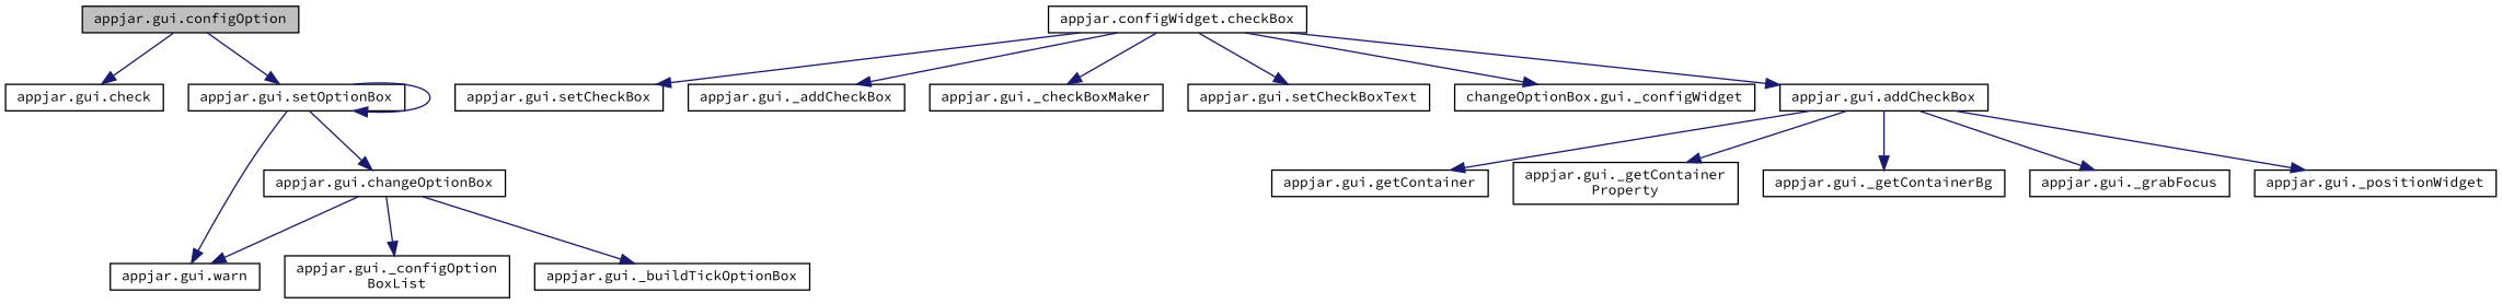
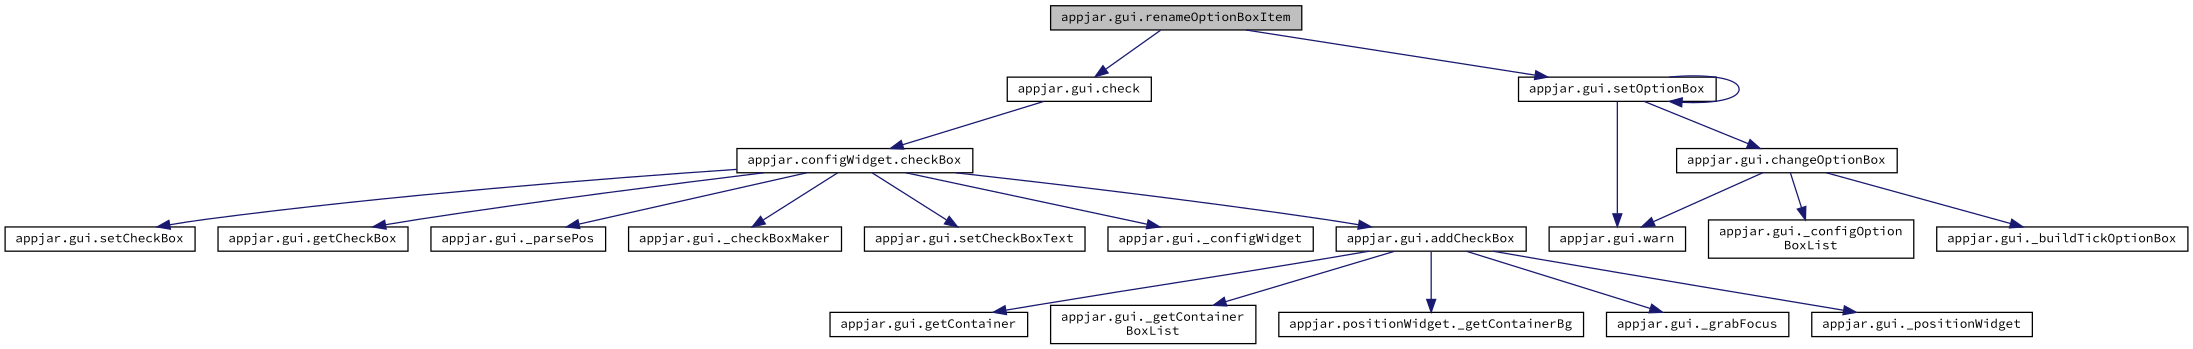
  digraph {
    fontname="Source Code Pro"
    rankdir=TB
    node [color=black fillcolor=white fontname="Source Code Pro" fontsize=10 shape=record style=filled]
    edge [color=midnightblue fontname="Source Code Pro" fontsize=10 labelfontname=Helvetica labelfontsize=10 style=solid]
-   n1 [fillcolor=grey75 fontcolor=black height=0.2 label="appjar.gui.configOption" width=0.4]
+   n1 [fillcolor=grey75 fontcolor=black height=0.2 label="appjar.gui.renameOptionBoxItem" width=0.4]
    n2 [height=0.2 label="appjar.gui.check" width=0.4]
    n3 [height=0.2 label="appjar.gui.setOptionBox" width=0.4]
    n4 [height=0.2 label="appjar.configWidget.checkBox" width=0.4]
    n5 [height=0.2 label="appjar.gui.warn" width=0.4]
    n6 [height=0.2 label="appjar.gui.changeOptionBox" width=0.4]
    n7 [height=0.2 label="appjar.gui.setCheckBox" width=0.4]
-   n9 [height=0.2 label="appjar.gui._addCheckBox" width=0.4]
+   n8 [height=0.2 label="appjar.gui.getCheckBox" width=0.4]
+   n9 [height=0.2 label="appjar.gui._parsePos" width=0.4]
    n10 [height=0.2 label="appjar.gui._checkBoxMaker" width=0.4]
    n11 [height=0.2 label="appjar.gui.setCheckBoxText" width=0.4]
-   n12 [height=0.2 label="changeOptionBox.gui._configWidget" width=0.4]
+   n12 [height=0.2 label="appjar.gui._configWidget" width=0.4]
    n13 [height=0.2 label="appjar.gui.addCheckBox" width=0.4]
    n14 [height=0.2 label="appjar.gui.getContainer" width=0.4]
-   n15 [height=0.2 label="appjar.gui._getContainer\lProperty" width=0.4]
-   n16 [height=0.2 label="appjar.gui._getContainerBg" width=0.4]
+   n15 [height=0.2 label="appjar.gui._getContainer\lBoxList" width=0.4]
+   n16 [height=0.2 label="appjar.positionWidget._getContainerBg" width=0.4]
    n17 [height=0.2 label="appjar.gui._grabFocus" width=0.4]
    n18 [height=0.2 label="appjar.gui._positionWidget" width=0.4]
    n19 [height=0.2 label="appjar.gui._configOption\lBoxList" width=0.4]
    n20 [height=0.2 label="appjar.gui._buildTickOptionBox" width=0.4]
    n1 -> n2
    n1 -> n3
+   n2 -> n4
    n3 -> n3
    n3 -> n5
    n3 -> n6
    n4 -> n7
+   n4 -> n8
    n4 -> n9
    n4 -> n10
    n4 -> n11
    n4 -> n12
    n4 -> n13
    n6 -> n5
    n6 -> n19
    n6 -> n20
    n13 -> n14
    n13 -> n15
    n13 -> n16
    n13 -> n17
    n13 -> n18
  }
